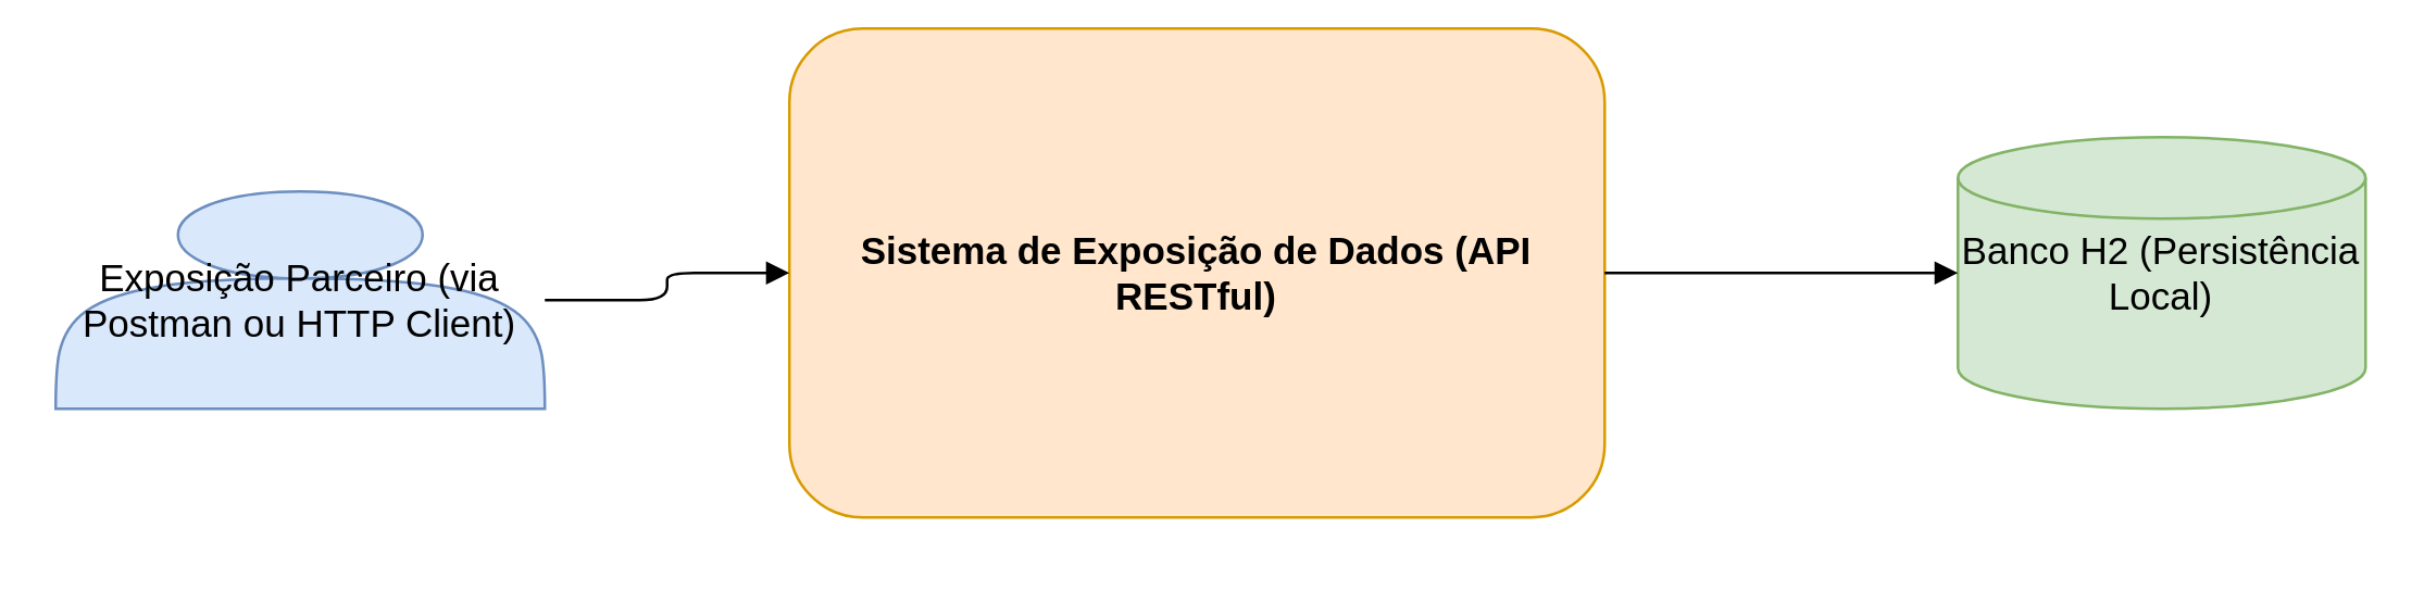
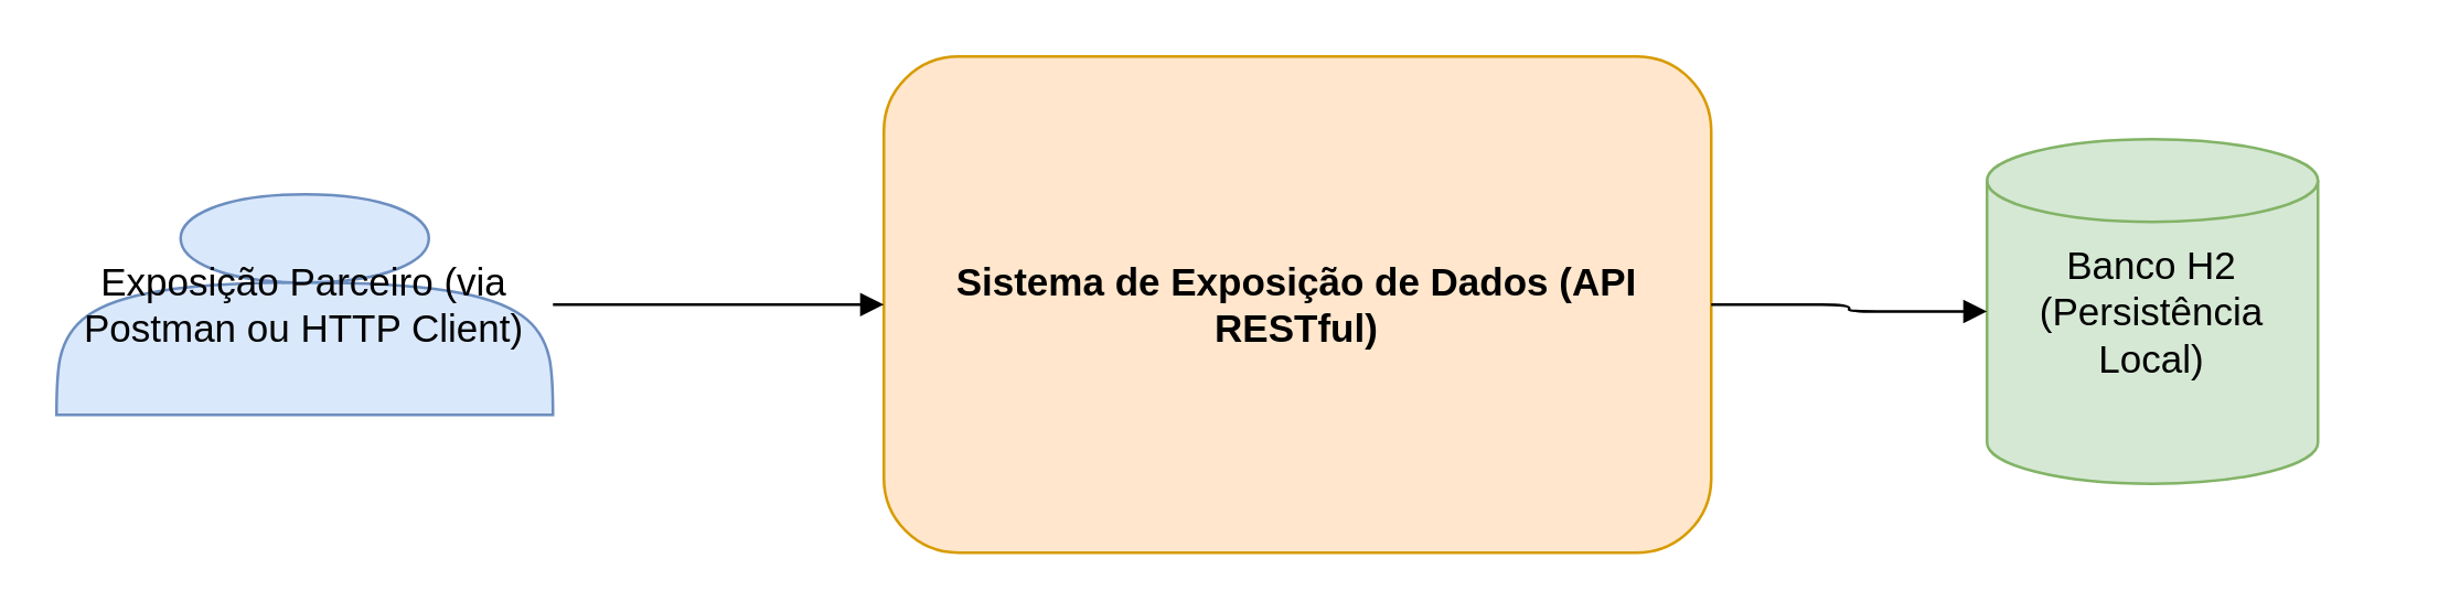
  <mxCell id="0" />
  <mxCell id="1" parent="0" />
  <mxCell id="2" value="Exposição Parceiro (via Postman ou HTTP Client)" style="shape=actor;whiteSpace=wrap;html=1;fillColor=#dae8fc;strokeColor=#6c8ebf;fontSize=14;" vertex="1" parent="1"><mxGeometry x="20" y="70" width="180" height="80" as="geometry" /></mxCell>
- <mxCell id="3" value="Sistema de Exposição de Dados (API RESTful)" style="shape=rectangle;rounded=1;whiteSpace=wrap;html=1;fillColor=#ffe6cc;strokeColor=#d79b00;fontSize=14;fontStyle=1;" vertex="1" parent="1"><mxGeometry x="290" y="10" width="300" height="180" as="geometry" /></mxCell>
- <mxCell id="4" value="Banco H2 (Persistência Local)" style="shape=cylinder3;whiteSpace=wrap;html=1;fillColor=#d5e8d4;strokeColor=#82b366;fontSize=14;" vertex="1" parent="1"><mxGeometry x="720" y="50" width="150" height="100" as="geometry" /></mxCell>
+ <mxCell id="3" value="Sistema de Exposição de Dados (API RESTful)" style="shape=rectangle;rounded=1;whiteSpace=wrap;html=1;fillColor=#ffe6cc;strokeColor=#d79b00;fontSize=14;fontStyle=1;" vertex="1" parent="1"><mxGeometry x="320" y="20" width="300" height="180" as="geometry" /></mxCell>
+ <mxCell id="4" value="Banco H2 (Persistência Local)" style="shape=cylinder3;whiteSpace=wrap;html=1;fillColor=#d5e8d4;strokeColor=#82b366;fontSize=14;" vertex="1" parent="1"><mxGeometry x="720" y="50" width="120" height="125" as="geometry" /></mxCell>
  <mxCell id="5" style="edgeStyle=orthogonalEdgeStyle;endArrow=block;html=1;strokeColor=#000000;" edge="1" parent="1" source="2" target="3"><mxGeometry relative="1" as="geometry" /></mxCell>
  <mxCell id="6" style="edgeStyle=orthogonalEdgeStyle;endArrow=block;html=1;strokeColor=#000000;" edge="1" parent="1" source="3" target="4"><mxGeometry relative="1" as="geometry" /></mxCell>
